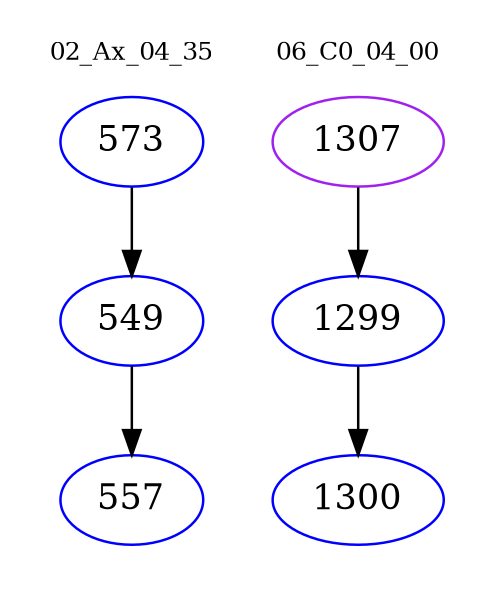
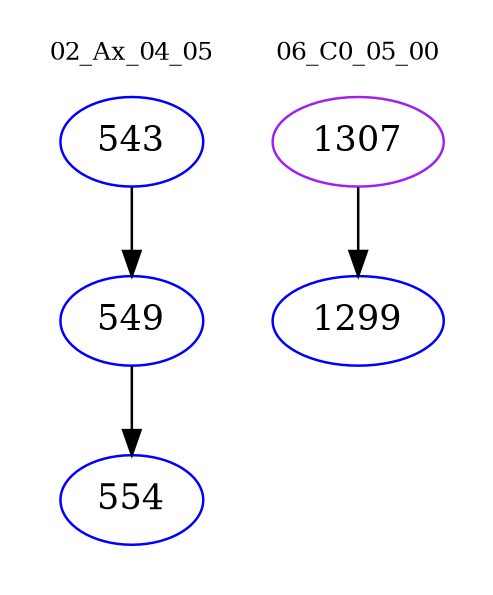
  digraph {
    node [color=blue]
    edge [color=black]
    n1 [label=549]
-   n2 [label=557]
-   n3 [label=573]
+   n2 [label=554]
+   n3 [label=543]
    n4 [label=1299]
-   n5 [label=1300]
    n6 [color=purple label=1307]
    subgraph cluster_1 {
      color=white
      fontsize=10
-     label="02_Ax_04_35"
+     label="02_Ax_04_05"
      n1
      n2
      n3
    }
    subgraph cluster_2 {
      color=white
      fontsize=10
-     label="06_C0_04_00"
+     label="06_C0_05_00"
      n4
-     n5
      n6
    }
    n1 -> n2
    n3 -> n1
-   n4 -> n5
    n6 -> n4
  }
